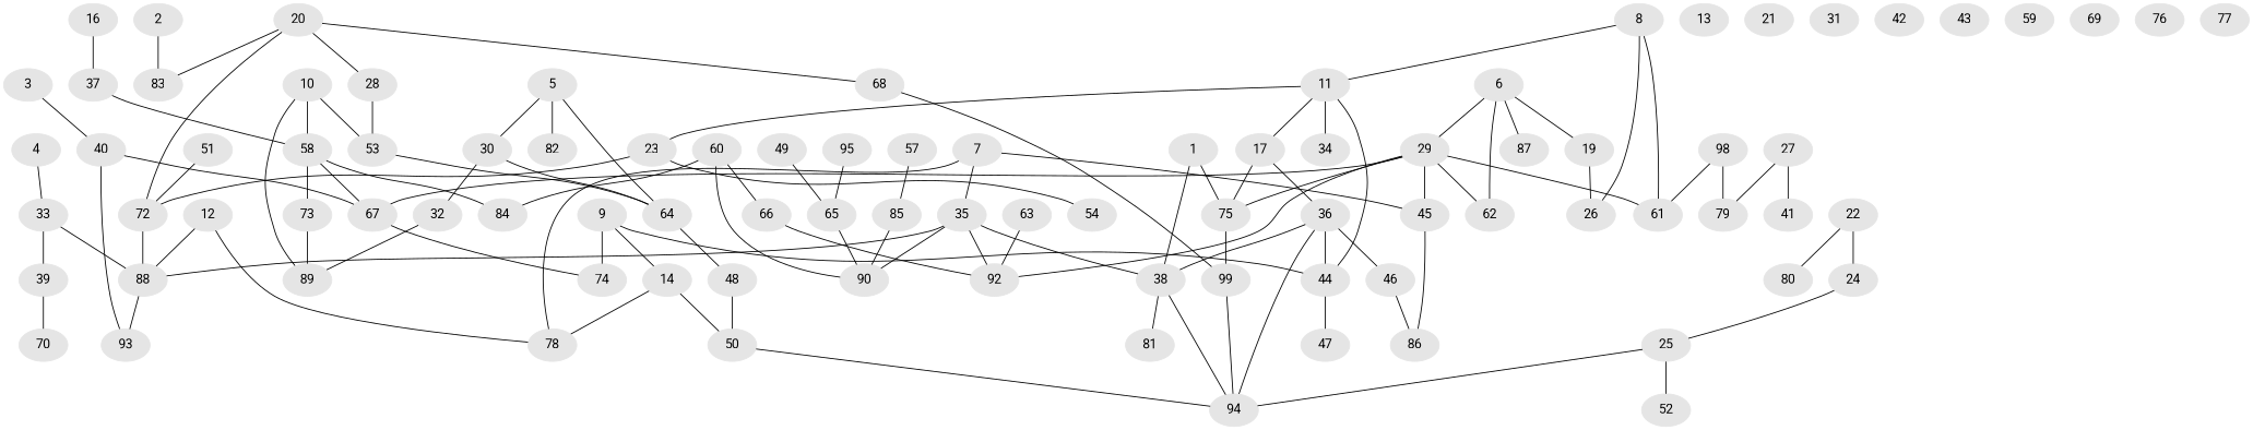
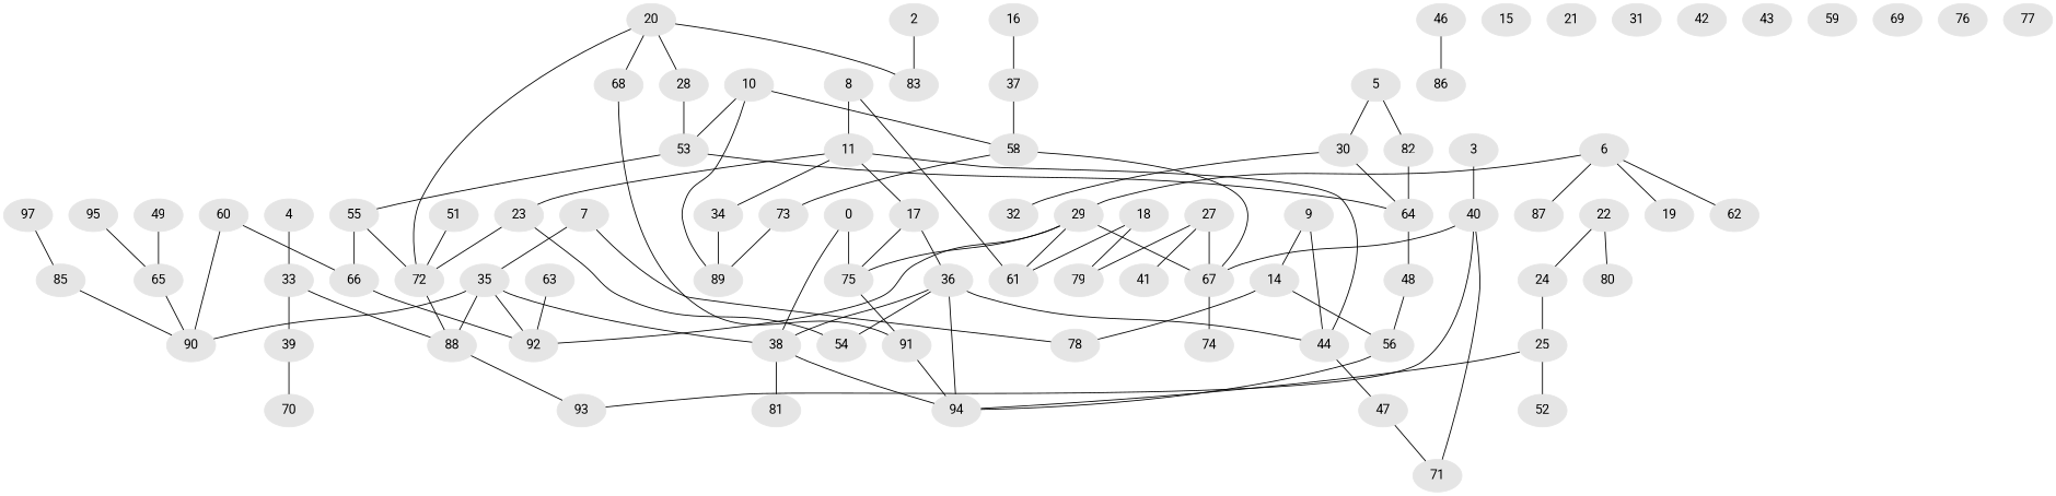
  graph {
    fontname=Roboto
    node [color=gray90 fontname=Roboto style=filled]
    edge [fontname=Roboto]
-   1
+   1 [label=0]
    38
    75
    94
    81
-   91 [label=99]
+   91
    2
    83
    3
    40
    67
+   71
    93
    4
    33
    88
    39
    5
    30
    64
    82
    32
    48
    6
    19
    29
    62
    87
-   26
-   45
    61
    92
    7
    35
    78
    90
    86
    8
    11
    44
    17
    23
    34
    9
    14
    74
-   56 [label=50]
+   56
    47
    10
    53
    58
    89
+   55
    73
-   84
    36
    72
    54
-   12
-   13
+   13 [label=15]
    n61 [label=95]
    65
    16
    37
-   18 [label=98]
+   18
    79
    20
    28
    68
    21
    22
    24
    80
    25
    52
    27
    41
    31
    70
    42
    43
    46
    49
    51
    66
-   57
+   57 [label=97]
    85
    59
    60
    63
    69
    76
    77
    1 -- 38
    1 -- 75
    38 -- 94
    38 -- 81
    75 -- 91
    91 -- 94
    2 -- 83
    3 -- 40
    40 -- 67
+   40 -- 71
    40 -- 93
    67 -- 74
    4 -- 33
    33 -- 88
    33 -- 39
    88 -- 93
    39 -- 70
    5 -- 30
-   5 -- 64
+   82 -- 64
    5 -- 82
    30 -- 64
    30 -- 32
    64 -- 48
    48 -- 56
    6 -- 19
    6 -- 29
    6 -- 62
    6 -- 87
-   19 -- 26
    29 -- 75
    29 -- 67
-   29 -- 62
-   29 -- 45
    29 -- 61
    29 -- 92
-   45 -- 86
-   7 -- 45
    7 -- 35
    7 -- 78
    35 -- 38
    35 -- 88
    35 -- 92
    35 -- 90
-   8 -- 26
    8 -- 61
    8 -- 11
    11 -- 44
    11 -- 17
    11 -- 23
    11 -- 34
    44 -- 47
    17 -- 75
    17 -- 36
    23 -- 72
    23 -- 54
-   32 -- 89
+   34 -- 89
    9 -- 44
    9 -- 14
-   9 -- 74
    14 -- 78
    14 -- 56
    56 -- 94
+   47 -- 71
    10 -- 53
    10 -- 58
    10 -- 89
    53 -- 64
+   53 -- 55
    58 -- 67
    58 -- 73
-   58 -- 84
+   55 -- 72
+   55 -- 66
    73 -- 89
    36 -- 38
    36 -- 94
    36 -- 44
-   36 -- 46
+   36 -- 54
    72 -- 88
-   12 -- 88
-   12 -- 78
    n61 -- 65
    65 -- 90
    16 -- 37
    37 -- 58
    18 -- 61
    18 -- 79
    20 -- 83
    20 -- 72
    20 -- 28
    20 -- 68
    28 -- 53
    68 -- 91
    22 -- 24
    22 -- 80
    24 -- 25
    25 -- 94
    25 -- 52
+   27 -- 67
    27 -- 79
    27 -- 41
    46 -- 86
    49 -- 65
    51 -- 72
    66 -- 92
    57 -- 85
    85 -- 90
    60 -- 90
-   60 -- 84
    60 -- 66
    63 -- 92
  }
